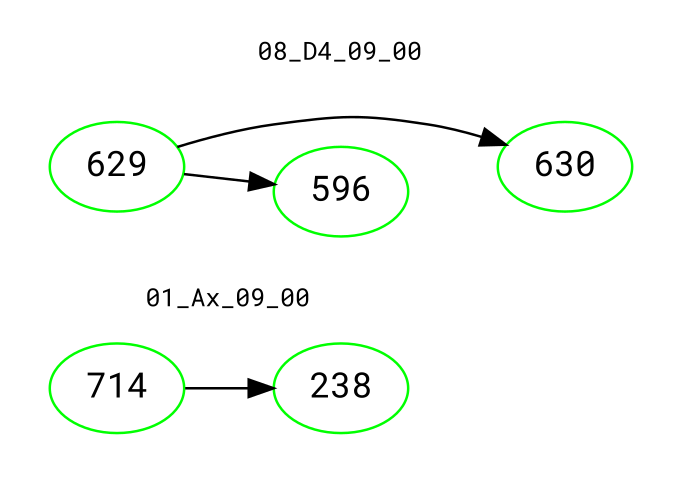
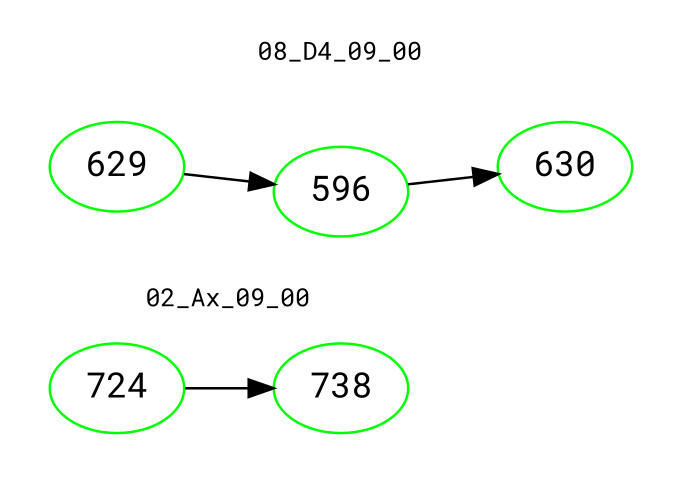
  digraph {
    fontname="Roboto Mono"
    rankdir=LR
    node [color=green fontname="Roboto Mono"]
    edge [color=black fontname="Roboto Mono"]
-   n1 [label=714]
-   n2 [label=238]
+   n1 [label=724]
+   n2 [label=738]
    n3 [label=629]
    n4 [label=596]
    n5 [label=630]
    subgraph cluster_1 {
      color=white
      fontsize=10
-     label="01_Ax_09_00"
+     label="02_Ax_09_00"
      n1
      n2
    }
    subgraph cluster_2 {
      color=white
      fontsize=10
      label="08_D4_09_00"
      n3
      n4
      n5
    }
    n1 -> n2
    n3 -> n4
-   n3 -> n5
+   n4 -> n5
  }
